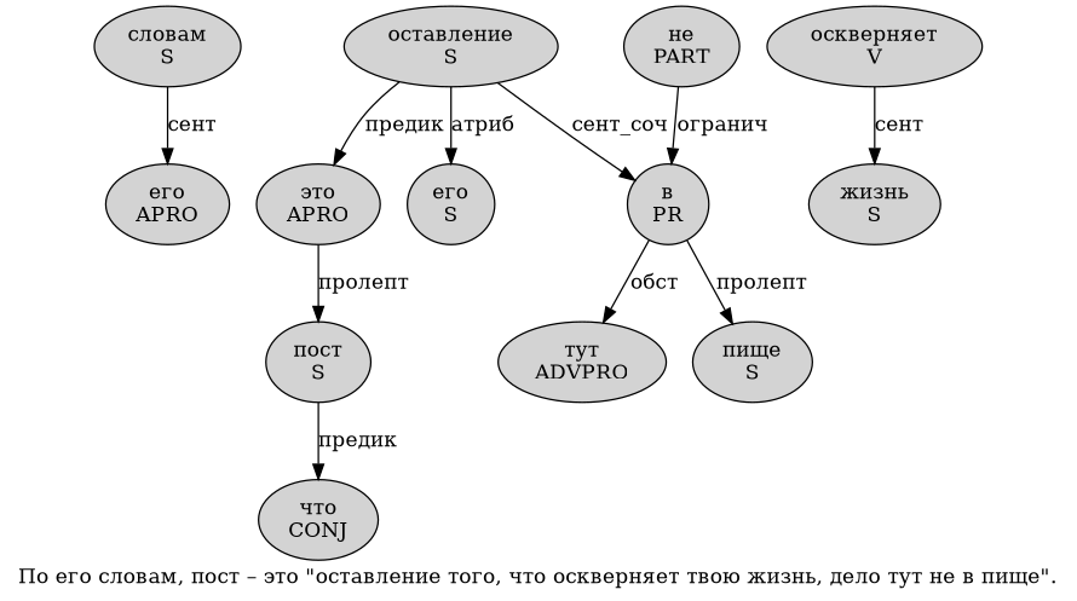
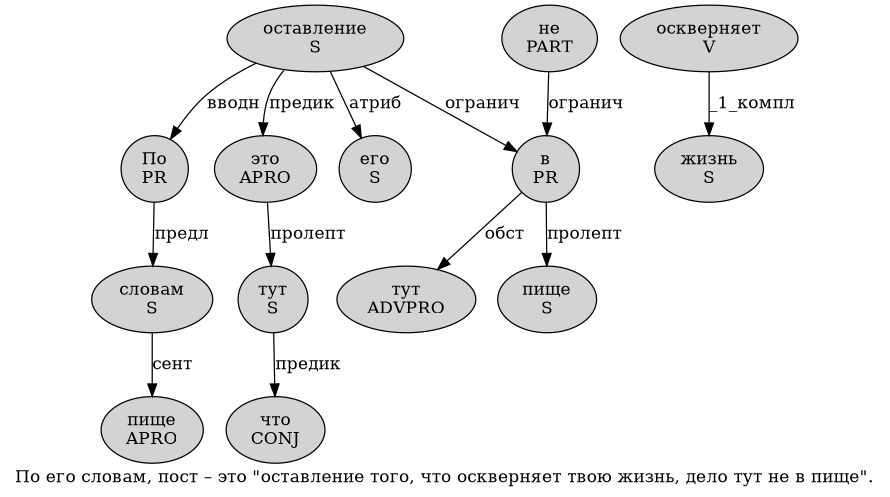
  digraph {
    label="По его словам, пост – это \"оставление того, что оскверняет твою жизнь, дело тут не в пище\"."
    node [fillcolor=lightgray penwidth=1 shape=ellipse style=filled]
+   n1 [label="По\nPR"]
    n2 [label="словам\nS"]
-   n3 [label="его\nAPRO"]
-   n4 [label="пост\nS"]
+   n3 [label="пище\nAPRO"]
+   n4 [label="тут\nS"]
    n5 [label="что\nCONJ"]
    n6 [label="это\nAPRO"]
    n7 [label="оставление\nS"]
    n8 [label="его\nS"]
    n9 [label="в\nPR"]
    n10 [label="тут\nADVPRO"]
    n11 [label="пище\nS"]
    n12 [label="оскверняет\nV"]
    n13 [label="жизнь\nS"]
    n14 [label="не\nPART"]
+   n1 -> n2 [label="предл"]
    n2 -> n3 [label="сент"]
    n4 -> n5 [label="предик"]
    n6 -> n4 [label="пролепт"]
+   n7 -> n1 [label="вводн"]
    n7 -> n6 [label="предик"]
    n7 -> n8 [label="атриб"]
-   n7 -> n9 [label="сент_соч"]
+   n7 -> n9 [label="огранич"]
    n9 -> n10 [label="обст"]
    n9 -> n11 [label="пролепт"]
-   n12 -> n13 [label="сент"]
+   n12 -> n13 [label="_1_компл"]
    n14 -> n9 [label="огранич"]
  }
